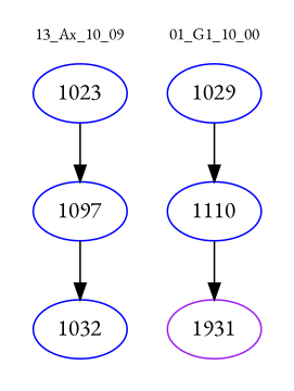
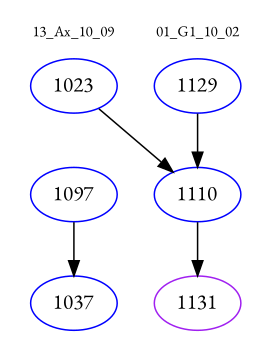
  digraph {
    fontname="EB Garamond"
    node [color=blue fontname="EB Garamond"]
    edge [color=black fontname="EB Garamond"]
    n1 [label=1023]
    n2 [label=1097]
-   n3 [label=1032]
-   n4 [label=1029]
+   n3 [label=1037]
+   n4 [label=1129]
    n5 [label=1110]
-   n6 [color=purple label=1931]
+   n6 [color=purple label=1131]
    subgraph cluster_1 {
      color=white
      fontsize=10
      label="13_Ax_10_09"
      n1
      n2
      n3
    }
    subgraph cluster_2 {
      color=white
      fontsize=10
-     label="01_G1_10_00"
+     label="01_G1_10_02"
      n4
      n5
      n6
    }
-   n1 -> n2
+   n1 -> n5
    n2 -> n3
    n4 -> n5
    n5 -> n6
  }
